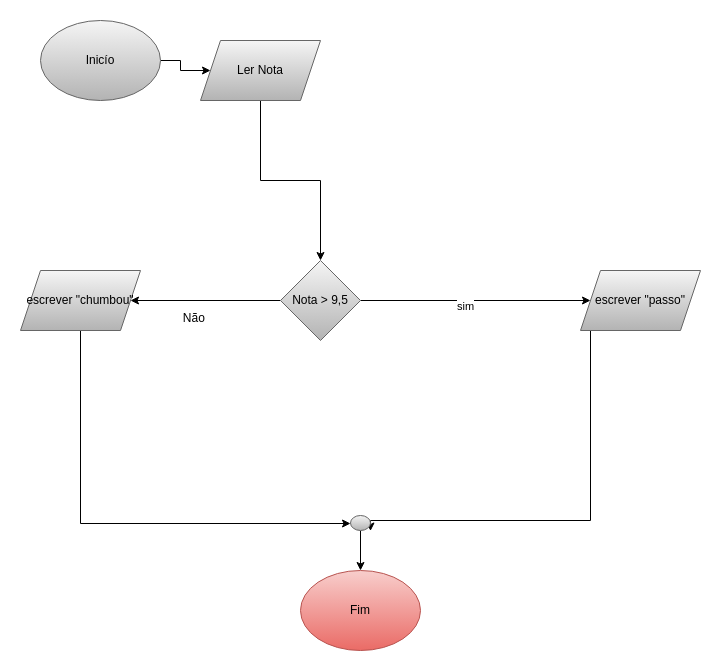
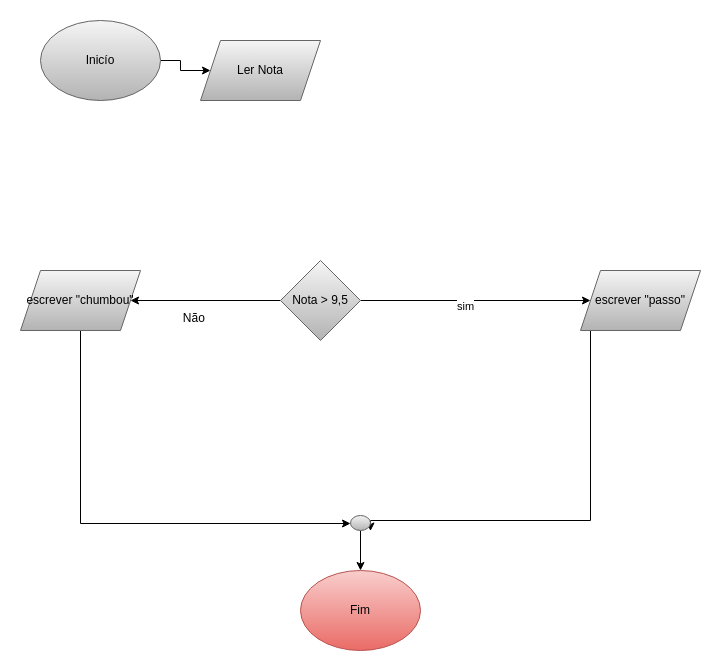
  <mxCell id="0" />
  <mxCell id="1" parent="0" />
  <mxCell id="2" value="" style="edgeStyle=orthogonalEdgeStyle;rounded=0;orthogonalLoop=1;jettySize=auto;html=1;" edge="1" parent="1" source="3" target="6"><mxGeometry relative="1" as="geometry" /></mxCell>
  <mxCell id="3" value="Inicío" style="ellipse;whiteSpace=wrap;html=1;fillColor=#f5f5f5;strokeColor=#666666;gradientColor=#b3b3b3;" vertex="1" parent="1"><mxGeometry x="40" y="20" width="120" height="80" as="geometry" /></mxCell>
  <mxCell id="4" value="Fim" style="ellipse;whiteSpace=wrap;html=1;fillColor=#f8cecc;gradientColor=#ea6b66;strokeColor=#b85450;" vertex="1" parent="1"><mxGeometry x="300" y="570" width="120" height="80" as="geometry" /></mxCell>
- <mxCell id="5" value="" style="edgeStyle=orthogonalEdgeStyle;rounded=0;orthogonalLoop=1;jettySize=auto;html=1;" edge="1" parent="1" source="6" target="10"><mxGeometry relative="1" as="geometry" /></mxCell>
  <mxCell id="6" value="Ler Nota" style="shape=parallelogram;perimeter=parallelogramPerimeter;whiteSpace=wrap;html=1;fixedSize=1;fillColor=#f5f5f5;strokeColor=#666666;gradientColor=#b3b3b3;" vertex="1" parent="1"><mxGeometry x="200" y="40" width="120" height="60" as="geometry" /></mxCell>
  <mxCell id="7" value="" style="edgeStyle=orthogonalEdgeStyle;rounded=0;orthogonalLoop=1;jettySize=auto;html=1;" edge="1" parent="1" source="10" target="12"><mxGeometry relative="1" as="geometry" /></mxCell>
  <mxCell id="8" value="sim" style="edgeLabel;html=1;align=center;verticalAlign=middle;resizable=0;points=[];" vertex="1" connectable="0" parent="7"><mxGeometry x="-0.1" y="-5" relative="1" as="geometry"><mxPoint as="offset" /></mxGeometry></mxCell>
  <mxCell id="9" value="" style="edgeStyle=orthogonalEdgeStyle;rounded=0;orthogonalLoop=1;jettySize=auto;html=1;" edge="1" parent="1" source="10" target="14"><mxGeometry relative="1" as="geometry" /></mxCell>
  <mxCell id="10" value="Nota &amp;gt; 9,5" style="rhombus;whiteSpace=wrap;html=1;fillColor=#f5f5f5;strokeColor=#666666;gradientColor=#b3b3b3;" vertex="1" parent="1"><mxGeometry x="280" y="260" width="80" height="80" as="geometry" /></mxCell>
  <mxCell id="11" style="edgeStyle=orthogonalEdgeStyle;rounded=0;orthogonalLoop=1;jettySize=auto;html=1;entryX=1;entryY=0.5;entryDx=0;entryDy=0;exitX=0.5;exitY=1;exitDx=0;exitDy=0;" edge="1" parent="1" source="12"><mxGeometry relative="1" as="geometry"><mxPoint x="370" y="530.5" as="targetPoint" /><mxPoint x="590" y="308" as="sourcePoint" /><Array as="points"><mxPoint x="590" y="330" /><mxPoint x="590" y="520" /><mxPoint x="370" y="520" /></Array></mxGeometry></mxCell>
  <mxCell id="12" value="escrever &quot;passo&quot;" style="shape=parallelogram;perimeter=parallelogramPerimeter;whiteSpace=wrap;html=1;fixedSize=1;fillColor=#f5f5f5;strokeColor=#666666;gradientColor=#b3b3b3;" vertex="1" parent="1"><mxGeometry x="580" y="270" width="120" height="60" as="geometry" /></mxCell>
  <mxCell id="13" value="" style="edgeStyle=orthogonalEdgeStyle;rounded=0;orthogonalLoop=1;jettySize=auto;html=1;" edge="1" parent="1" source="14" target="17"><mxGeometry relative="1" as="geometry"><Array as="points"><mxPoint x="80" y="523" /></Array></mxGeometry></mxCell>
  <mxCell id="14" value="escrever &quot;chumbou&quot;" style="shape=parallelogram;perimeter=parallelogramPerimeter;whiteSpace=wrap;html=1;fixedSize=1;fillColor=#f5f5f5;strokeColor=#666666;gradientColor=#b3b3b3;" vertex="1" parent="1"><mxGeometry x="20" y="270" width="120" height="60" as="geometry" /></mxCell>
  <mxCell id="15" value="Não&amp;nbsp;" style="text;html=1;align=center;verticalAlign=middle;resizable=0;points=[];autosize=1;strokeColor=none;fillColor=none;" vertex="1" parent="1"><mxGeometry x="170" y="303" width="50" height="30" as="geometry" /></mxCell>
  <mxCell id="16" value="" style="edgeStyle=orthogonalEdgeStyle;rounded=0;orthogonalLoop=1;jettySize=auto;html=1;" edge="1" parent="1" source="17" target="4"><mxGeometry relative="1" as="geometry" /></mxCell>
  <mxCell id="17" value="" style="ellipse;whiteSpace=wrap;html=1;fillColor=#f5f5f5;strokeColor=#666666;gradientColor=#b3b3b3;" vertex="1" parent="1"><mxGeometry x="350" y="515" width="20" height="15" as="geometry" /></mxCell>
